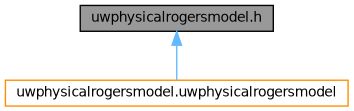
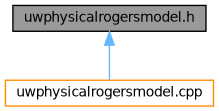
  digraph {
    node [fontname=Helvetica fontsize=10 shape=box style=filled]
    n1 [color=black fillcolor=grey60 fontcolor=black height=0.2 label="uwphysicalrogersmodel.h" width=0.4]
-   n2 [color=darkorange fillcolor=white height=0.2 label="uwphysicalrogersmodel.uwphysicalrogersmodel" width=0.4]
+   n2 [color=darkorange fillcolor=white height=0.2 label="uwphysicalrogersmodel.cpp" width=0.4]
    n1 -> n2 [color=steelblue1 dir=back fontname=Helvetica fontsize=10 labelfontname=Helvetica labelfontsize=10 style=solid]
  }
